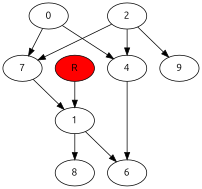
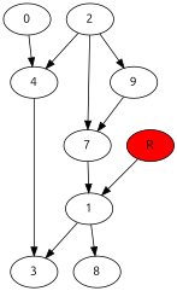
  digraph {
    fontname=Ubuntu
    node [fontname=Ubuntu]
    edge [fontname=Ubuntu]
    1
-   3 [label=6]
+   3
    8
    2
    4
    7
    9
    n8 [label=0]
    R [fillcolor="#ff0000" style=filled]
    1 -> 3
    1 -> 8
    2 -> 4
    2 -> 7
    2 -> 9
    4 -> 3
    7 -> 1
    n8 -> 4
-   n8 -> 7
+   9 -> 7
    R -> 1
  }
